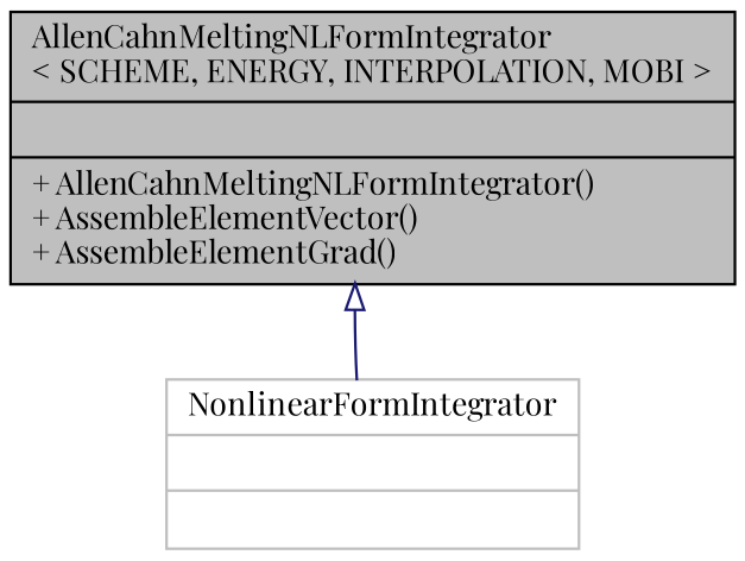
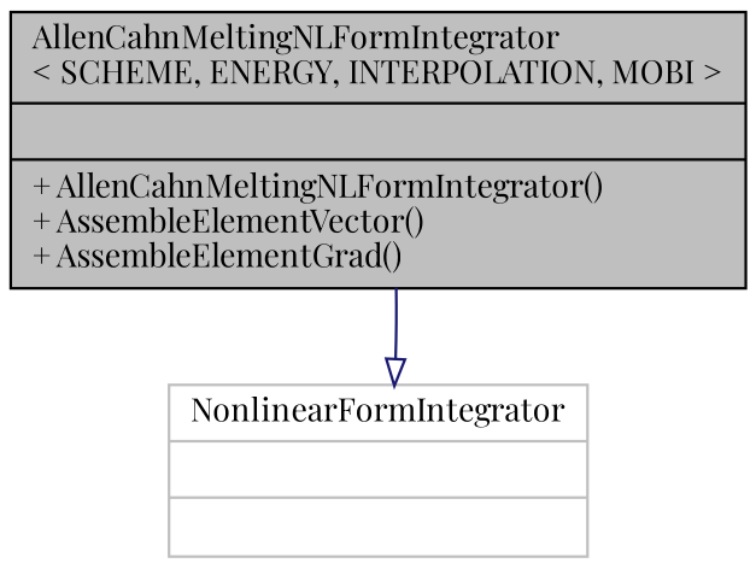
  digraph {
    fontname="Playfair Display"
    node [fontname="Playfair Display" fontsize=12 shape=record]
    n1 [color=black fillcolor=grey75 fontcolor=black height=0.2 label="{AllenCahnMeltingNLFormIntegrator\l\< SCHEME, ENERGY, INTERPOLATION, MOBI \>\n||+ AllenCahnMeltingNLFormIntegrator()\l+ AssembleElementVector()\l+ AssembleElementGrad()\l}" style=filled width=0.4]
    n2 [color=grey75 height=0.2 label="{NonlinearFormIntegrator\n||}" width=0.4]
-   n1 -> n2 [arrowtail=onormal color=midnightblue dir=back fontname="Playfair Display" fontsize=12 labelfontname=Helvetica labelfontsize=12 style=solid]
+   n2 -> n1 [arrowtail=onormal color=midnightblue dir=back fontname="Playfair Display" fontsize=12 labelfontname=Helvetica labelfontsize=12 style=solid]
  }
